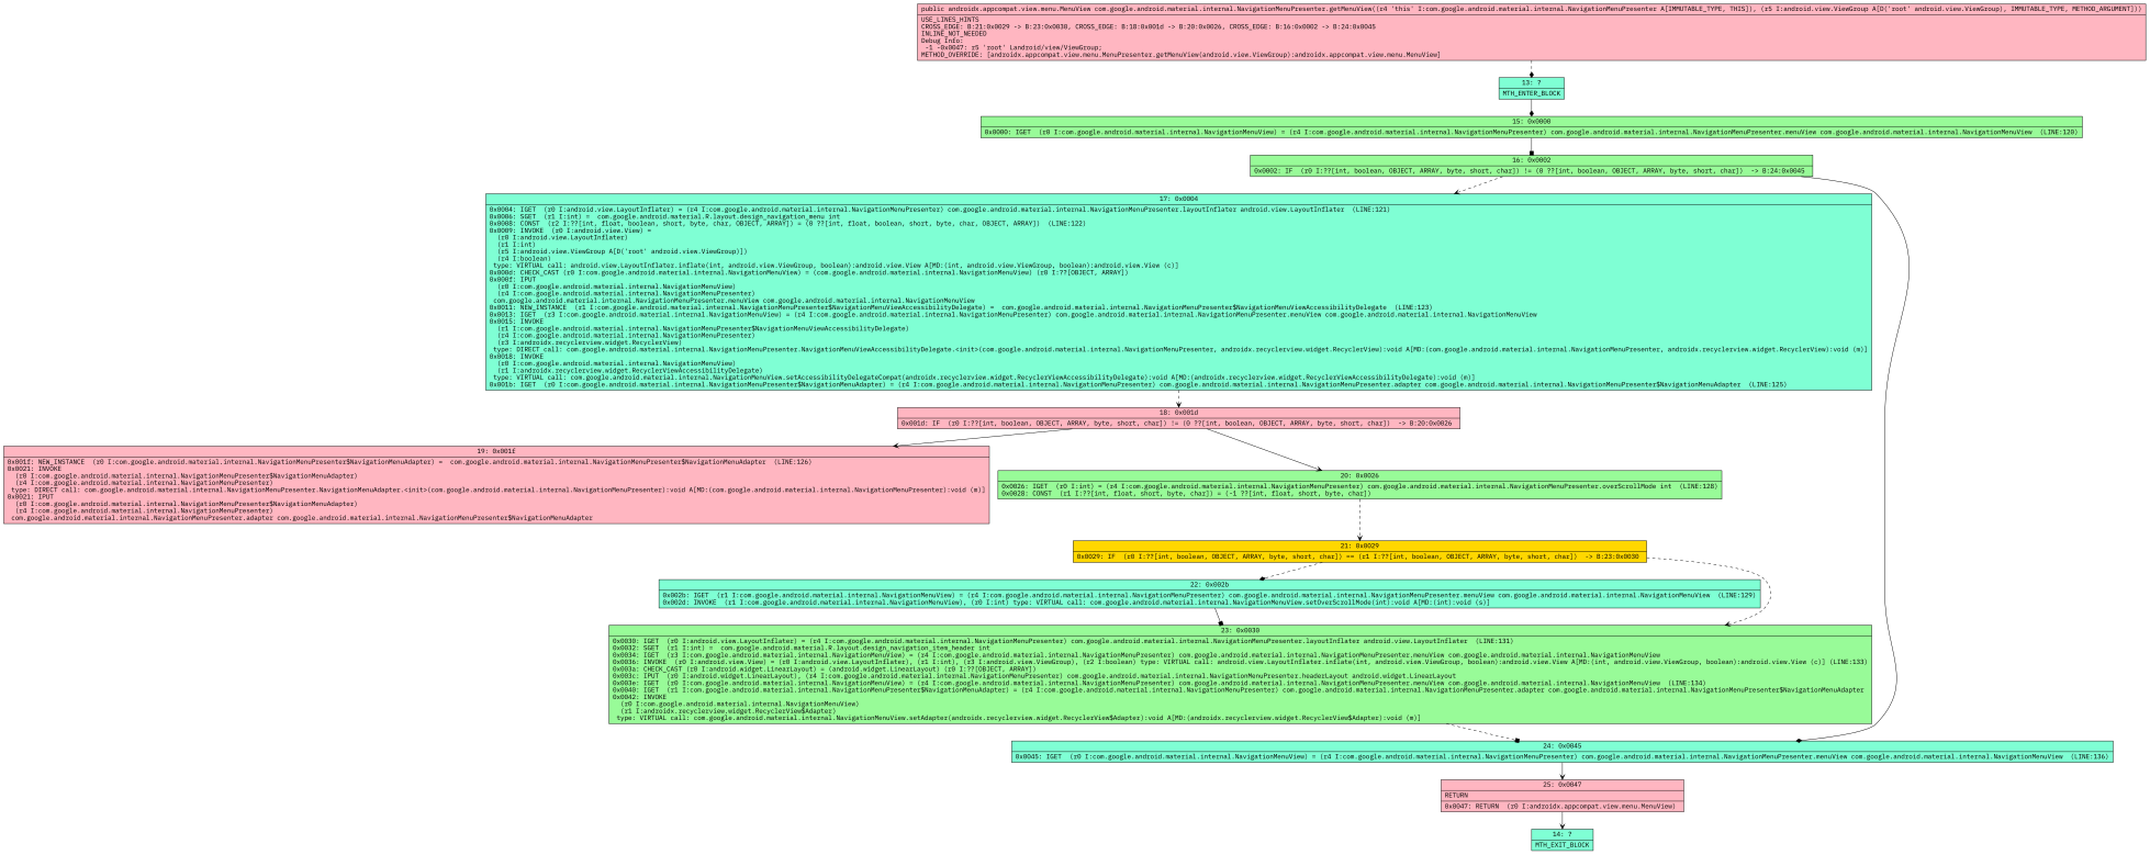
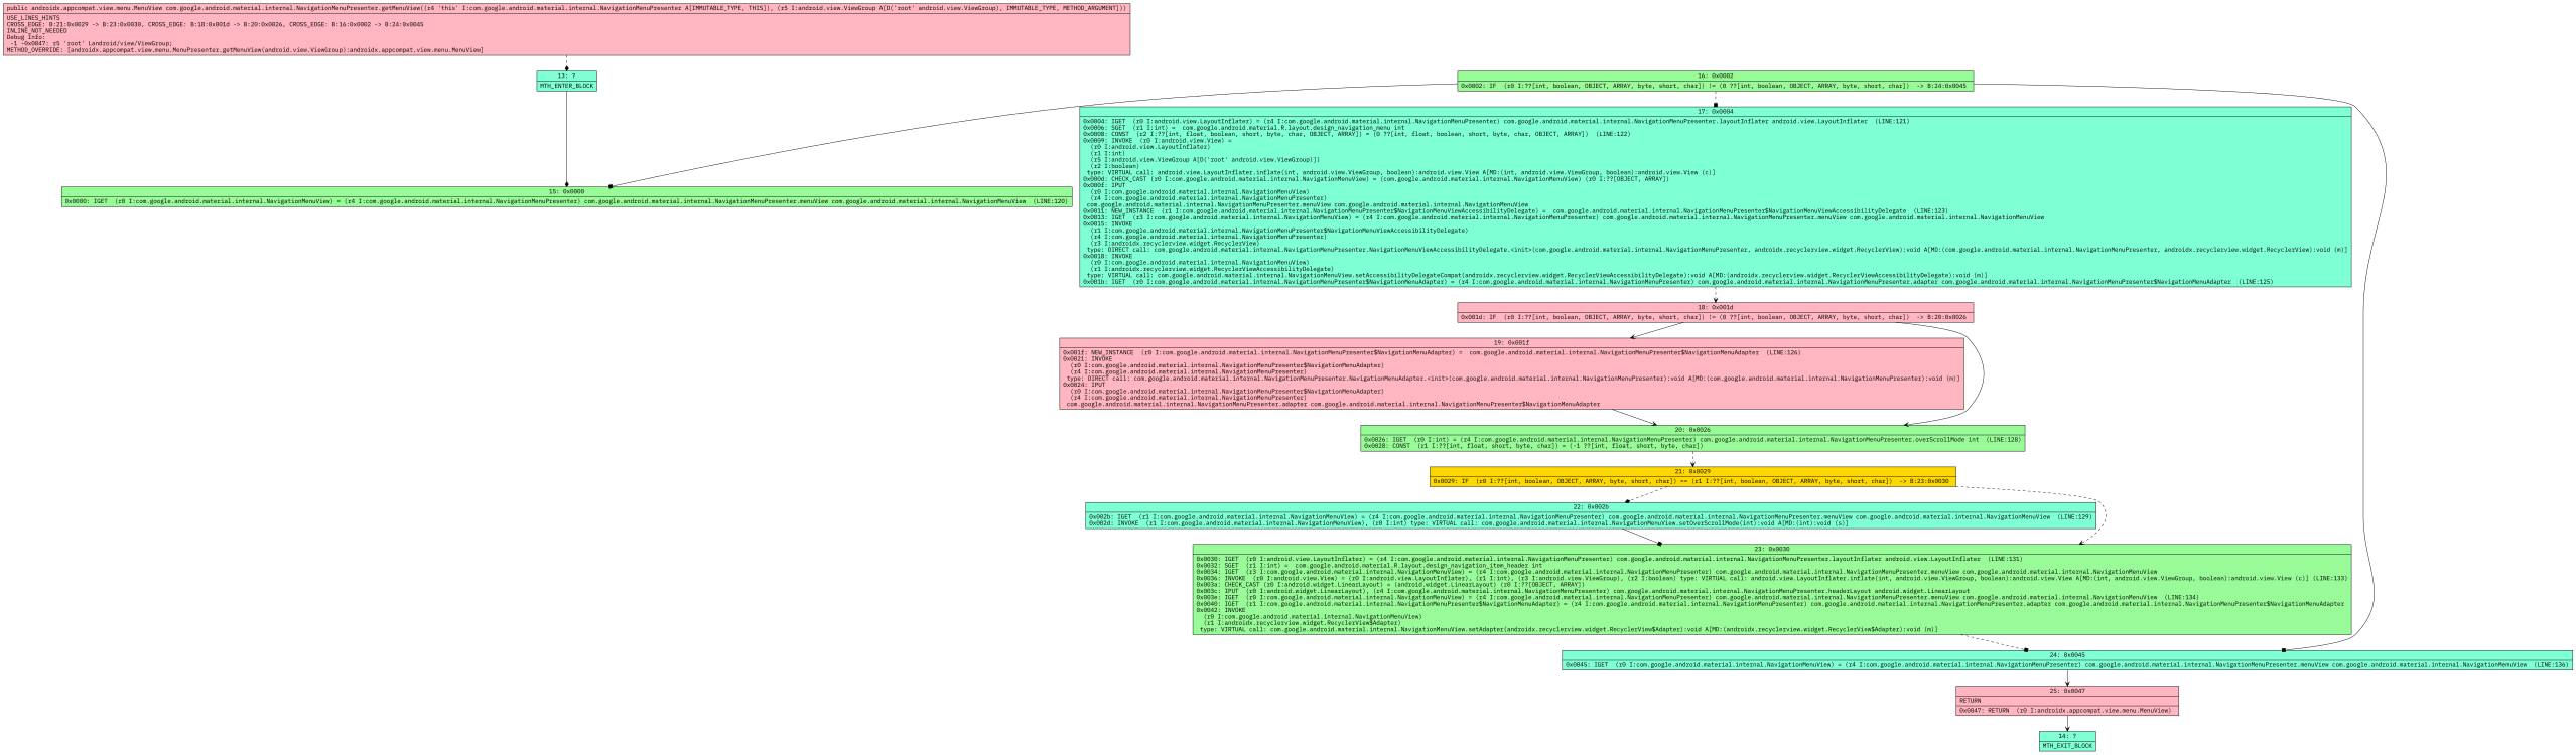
  digraph {
    fontname="IBM Plex Mono"
    node [fillcolor=aquamarine fontname="IBM Plex Mono" shape=record style=filled]
    edge [arrowhead=vee fontname="IBM Plex Mono" style=solid]
    n1 [label="{13\:\ ?|MTH_ENTER_BLOCK\l}"]
    n2 [fillcolor=palegreen label="{15\:\ 0x0000|0x0000: IGET  (r0 I:com.google.android.material.internal.NavigationMenuView) = (r4 I:com.google.android.material.internal.NavigationMenuPresenter) com.google.android.material.internal.NavigationMenuPresenter.menuView com.google.android.material.internal.NavigationMenuView  (LINE:120)\l}"]
    n3 [fillcolor=palegreen label="{16\:\ 0x0002|0x0002: IF  (r0 I:??[int, boolean, OBJECT, ARRAY, byte, short, char]) != (0 ??[int, boolean, OBJECT, ARRAY, byte, short, char])  \-\> B:24:0x0045 \l}"]
-   n4 [label="{17\:\ 0x0004|0x0004: IGET  (r0 I:android.view.LayoutInflater) = (r4 I:com.google.android.material.internal.NavigationMenuPresenter) com.google.android.material.internal.NavigationMenuPresenter.layoutInflater android.view.LayoutInflater  (LINE:121)\l0x0006: SGET  (r1 I:int) =  com.google.android.material.R.layout.design_navigation_menu int \l0x0008: CONST  (r2 I:??[int, float, boolean, short, byte, char, OBJECT, ARRAY]) = (0 ??[int, float, boolean, short, byte, char, OBJECT, ARRAY])  (LINE:122)\l0x0009: INVOKE  (r0 I:android.view.View) = \l  (r0 I:android.view.LayoutInflater)\l  (r1 I:int)\l  (r5 I:android.view.ViewGroup A[D('root' android.view.ViewGroup)])\l  (r4 I:boolean)\l type: VIRTUAL call: android.view.LayoutInflater.inflate(int, android.view.ViewGroup, boolean):android.view.View A[MD:(int, android.view.ViewGroup, boolean):android.view.View (c)]\l0x000d: CHECK_CAST (r0 I:com.google.android.material.internal.NavigationMenuView) = (com.google.android.material.internal.NavigationMenuView) (r0 I:??[OBJECT, ARRAY]) \l0x000f: IPUT  \l  (r0 I:com.google.android.material.internal.NavigationMenuView)\l  (r4 I:com.google.android.material.internal.NavigationMenuPresenter)\l com.google.android.material.internal.NavigationMenuPresenter.menuView com.google.android.material.internal.NavigationMenuView \l0x0011: NEW_INSTANCE  (r1 I:com.google.android.material.internal.NavigationMenuPresenter$NavigationMenuViewAccessibilityDelegate) =  com.google.android.material.internal.NavigationMenuPresenter$NavigationMenuViewAccessibilityDelegate  (LINE:123)\l0x0013: IGET  (r3 I:com.google.android.material.internal.NavigationMenuView) = (r4 I:com.google.android.material.internal.NavigationMenuPresenter) com.google.android.material.internal.NavigationMenuPresenter.menuView com.google.android.material.internal.NavigationMenuView \l0x0015: INVOKE  \l  (r1 I:com.google.android.material.internal.NavigationMenuPresenter$NavigationMenuViewAccessibilityDelegate)\l  (r4 I:com.google.android.material.internal.NavigationMenuPresenter)\l  (r3 I:androidx.recyclerview.widget.RecyclerView)\l type: DIRECT call: com.google.android.material.internal.NavigationMenuPresenter.NavigationMenuViewAccessibilityDelegate.\<init\>(com.google.android.material.internal.NavigationMenuPresenter, androidx.recyclerview.widget.RecyclerView):void A[MD:(com.google.android.material.internal.NavigationMenuPresenter, androidx.recyclerview.widget.RecyclerView):void (m)]\l0x0018: INVOKE  \l  (r0 I:com.google.android.material.internal.NavigationMenuView)\l  (r1 I:androidx.recyclerview.widget.RecyclerViewAccessibilityDelegate)\l type: VIRTUAL call: com.google.android.material.internal.NavigationMenuView.setAccessibilityDelegateCompat(androidx.recyclerview.widget.RecyclerViewAccessibilityDelegate):void A[MD:(androidx.recyclerview.widget.RecyclerViewAccessibilityDelegate):void (m)]\l0x001b: IGET  (r0 I:com.google.android.material.internal.NavigationMenuPresenter$NavigationMenuAdapter) = (r4 I:com.google.android.material.internal.NavigationMenuPresenter) com.google.android.material.internal.NavigationMenuPresenter.adapter com.google.android.material.internal.NavigationMenuPresenter$NavigationMenuAdapter  (LINE:125)\l}"]
+   n4 [label="{17\:\ 0x0004|0x0004: IGET  (r0 I:android.view.LayoutInflater) = (r4 I:com.google.android.material.internal.NavigationMenuPresenter) com.google.android.material.internal.NavigationMenuPresenter.layoutInflater android.view.LayoutInflater  (LINE:121)\l0x0006: SGET  (r1 I:int) =  com.google.android.material.R.layout.design_navigation_menu int \l0x0008: CONST  (r2 I:??[int, float, boolean, short, byte, char, OBJECT, ARRAY]) = (0 ??[int, float, boolean, short, byte, char, OBJECT, ARRAY])  (LINE:122)\l0x0009: INVOKE  (r0 I:android.view.View) = \l  (r0 I:android.view.LayoutInflater)\l  (r1 I:int)\l  (r5 I:android.view.ViewGroup A[D('root' android.view.ViewGroup)])\l  (r2 I:boolean)\l type: VIRTUAL call: android.view.LayoutInflater.inflate(int, android.view.ViewGroup, boolean):android.view.View A[MD:(int, android.view.ViewGroup, boolean):android.view.View (c)]\l0x000d: CHECK_CAST (r0 I:com.google.android.material.internal.NavigationMenuView) = (com.google.android.material.internal.NavigationMenuView) (r0 I:??[OBJECT, ARRAY]) \l0x000f: IPUT  \l  (r0 I:com.google.android.material.internal.NavigationMenuView)\l  (r4 I:com.google.android.material.internal.NavigationMenuPresenter)\l com.google.android.material.internal.NavigationMenuPresenter.menuView com.google.android.material.internal.NavigationMenuView \l0x0011: NEW_INSTANCE  (r1 I:com.google.android.material.internal.NavigationMenuPresenter$NavigationMenuViewAccessibilityDelegate) =  com.google.android.material.internal.NavigationMenuPresenter$NavigationMenuViewAccessibilityDelegate  (LINE:123)\l0x0013: IGET  (r3 I:com.google.android.material.internal.NavigationMenuView) = (r4 I:com.google.android.material.internal.NavigationMenuPresenter) com.google.android.material.internal.NavigationMenuPresenter.menuView com.google.android.material.internal.NavigationMenuView \l0x0015: INVOKE  \l  (r1 I:com.google.android.material.internal.NavigationMenuPresenter$NavigationMenuViewAccessibilityDelegate)\l  (r4 I:com.google.android.material.internal.NavigationMenuPresenter)\l  (r3 I:androidx.recyclerview.widget.RecyclerView)\l type: DIRECT call: com.google.android.material.internal.NavigationMenuPresenter.NavigationMenuViewAccessibilityDelegate.\<init\>(com.google.android.material.internal.NavigationMenuPresenter, androidx.recyclerview.widget.RecyclerView):void A[MD:(com.google.android.material.internal.NavigationMenuPresenter, androidx.recyclerview.widget.RecyclerView):void (m)]\l0x0018: INVOKE  \l  (r0 I:com.google.android.material.internal.NavigationMenuView)\l  (r1 I:androidx.recyclerview.widget.RecyclerViewAccessibilityDelegate)\l type: VIRTUAL call: com.google.android.material.internal.NavigationMenuView.setAccessibilityDelegateCompat(androidx.recyclerview.widget.RecyclerViewAccessibilityDelegate):void A[MD:(androidx.recyclerview.widget.RecyclerViewAccessibilityDelegate):void (m)]\l0x001b: IGET  (r0 I:com.google.android.material.internal.NavigationMenuPresenter$NavigationMenuAdapter) = (r4 I:com.google.android.material.internal.NavigationMenuPresenter) com.google.android.material.internal.NavigationMenuPresenter.adapter com.google.android.material.internal.NavigationMenuPresenter$NavigationMenuAdapter  (LINE:125)\l}"]
    n5 [label="{24\:\ 0x0045|0x0045: IGET  (r0 I:com.google.android.material.internal.NavigationMenuView) = (r4 I:com.google.android.material.internal.NavigationMenuPresenter) com.google.android.material.internal.NavigationMenuPresenter.menuView com.google.android.material.internal.NavigationMenuView  (LINE:136)\l}"]
    n6 [fillcolor=lightpink label="{18\:\ 0x001d|0x001d: IF  (r0 I:??[int, boolean, OBJECT, ARRAY, byte, short, char]) != (0 ??[int, boolean, OBJECT, ARRAY, byte, short, char])  \-\> B:20:0x0026 \l}"]
    n7 [fillcolor=lightpink label="{25\:\ 0x0047|RETURN\l|0x0047: RETURN  (r0 I:androidx.appcompat.view.menu.MenuView) \l}"]
-   n8 [fillcolor=lightpink label="{19\:\ 0x001f|0x001f: NEW_INSTANCE  (r0 I:com.google.android.material.internal.NavigationMenuPresenter$NavigationMenuAdapter) =  com.google.android.material.internal.NavigationMenuPresenter$NavigationMenuAdapter  (LINE:126)\l0x0021: INVOKE  \l  (r0 I:com.google.android.material.internal.NavigationMenuPresenter$NavigationMenuAdapter)\l  (r4 I:com.google.android.material.internal.NavigationMenuPresenter)\l type: DIRECT call: com.google.android.material.internal.NavigationMenuPresenter.NavigationMenuAdapter.\<init\>(com.google.android.material.internal.NavigationMenuPresenter):void A[MD:(com.google.android.material.internal.NavigationMenuPresenter):void (m)]\l0x0021: IPUT  \l  (r0 I:com.google.android.material.internal.NavigationMenuPresenter$NavigationMenuAdapter)\l  (r4 I:com.google.android.material.internal.NavigationMenuPresenter)\l com.google.android.material.internal.NavigationMenuPresenter.adapter com.google.android.material.internal.NavigationMenuPresenter$NavigationMenuAdapter \l}"]
+   n8 [fillcolor=lightpink label="{19\:\ 0x001f|0x001f: NEW_INSTANCE  (r0 I:com.google.android.material.internal.NavigationMenuPresenter$NavigationMenuAdapter) =  com.google.android.material.internal.NavigationMenuPresenter$NavigationMenuAdapter  (LINE:126)\l0x0021: INVOKE  \l  (r0 I:com.google.android.material.internal.NavigationMenuPresenter$NavigationMenuAdapter)\l  (r4 I:com.google.android.material.internal.NavigationMenuPresenter)\l type: DIRECT call: com.google.android.material.internal.NavigationMenuPresenter.NavigationMenuAdapter.\<init\>(com.google.android.material.internal.NavigationMenuPresenter):void A[MD:(com.google.android.material.internal.NavigationMenuPresenter):void (m)]\l0x0024: IPUT  \l  (r0 I:com.google.android.material.internal.NavigationMenuPresenter$NavigationMenuAdapter)\l  (r4 I:com.google.android.material.internal.NavigationMenuPresenter)\l com.google.android.material.internal.NavigationMenuPresenter.adapter com.google.android.material.internal.NavigationMenuPresenter$NavigationMenuAdapter \l}"]
    n9 [fillcolor=palegreen label="{20\:\ 0x0026|0x0026: IGET  (r0 I:int) = (r4 I:com.google.android.material.internal.NavigationMenuPresenter) com.google.android.material.internal.NavigationMenuPresenter.overScrollMode int  (LINE:128)\l0x0028: CONST  (r1 I:??[int, float, short, byte, char]) = (\-1 ??[int, float, short, byte, char]) \l}"]
    n10 [fillcolor=gold label="{21\:\ 0x0029|0x0029: IF  (r0 I:??[int, boolean, OBJECT, ARRAY, byte, short, char]) == (r1 I:??[int, boolean, OBJECT, ARRAY, byte, short, char])  \-\> B:23:0x0030 \l}"]
    n11 [label="{22\:\ 0x002b|0x002b: IGET  (r1 I:com.google.android.material.internal.NavigationMenuView) = (r4 I:com.google.android.material.internal.NavigationMenuPresenter) com.google.android.material.internal.NavigationMenuPresenter.menuView com.google.android.material.internal.NavigationMenuView  (LINE:129)\l0x002d: INVOKE  (r1 I:com.google.android.material.internal.NavigationMenuView), (r0 I:int) type: VIRTUAL call: com.google.android.material.internal.NavigationMenuView.setOverScrollMode(int):void A[MD:(int):void (s)]\l}"]
    n12 [fillcolor=palegreen label="{23\:\ 0x0030|0x0030: IGET  (r0 I:android.view.LayoutInflater) = (r4 I:com.google.android.material.internal.NavigationMenuPresenter) com.google.android.material.internal.NavigationMenuPresenter.layoutInflater android.view.LayoutInflater  (LINE:131)\l0x0032: SGET  (r1 I:int) =  com.google.android.material.R.layout.design_navigation_item_header int \l0x0034: IGET  (r3 I:com.google.android.material.internal.NavigationMenuView) = (r4 I:com.google.android.material.internal.NavigationMenuPresenter) com.google.android.material.internal.NavigationMenuPresenter.menuView com.google.android.material.internal.NavigationMenuView \l0x0036: INVOKE  (r0 I:android.view.View) = (r0 I:android.view.LayoutInflater), (r1 I:int), (r3 I:android.view.ViewGroup), (r2 I:boolean) type: VIRTUAL call: android.view.LayoutInflater.inflate(int, android.view.ViewGroup, boolean):android.view.View A[MD:(int, android.view.ViewGroup, boolean):android.view.View (c)] (LINE:133)\l0x003a: CHECK_CAST (r0 I:android.widget.LinearLayout) = (android.widget.LinearLayout) (r0 I:??[OBJECT, ARRAY]) \l0x003c: IPUT  (r0 I:android.widget.LinearLayout), (r4 I:com.google.android.material.internal.NavigationMenuPresenter) com.google.android.material.internal.NavigationMenuPresenter.headerLayout android.widget.LinearLayout \l0x003e: IGET  (r0 I:com.google.android.material.internal.NavigationMenuView) = (r4 I:com.google.android.material.internal.NavigationMenuPresenter) com.google.android.material.internal.NavigationMenuPresenter.menuView com.google.android.material.internal.NavigationMenuView  (LINE:134)\l0x0040: IGET  (r1 I:com.google.android.material.internal.NavigationMenuPresenter$NavigationMenuAdapter) = (r4 I:com.google.android.material.internal.NavigationMenuPresenter) com.google.android.material.internal.NavigationMenuPresenter.adapter com.google.android.material.internal.NavigationMenuPresenter$NavigationMenuAdapter \l0x0042: INVOKE  \l  (r0 I:com.google.android.material.internal.NavigationMenuView)\l  (r1 I:androidx.recyclerview.widget.RecyclerView$Adapter)\l type: VIRTUAL call: com.google.android.material.internal.NavigationMenuView.setAdapter(androidx.recyclerview.widget.RecyclerView$Adapter):void A[MD:(androidx.recyclerview.widget.RecyclerView$Adapter):void (m)]\l}"]
    n13 [label="{14\:\ ?|MTH_EXIT_BLOCK\l}"]
    n14 [fillcolor=lightpink label="{public androidx.appcompat.view.menu.MenuView com.google.android.material.internal.NavigationMenuPresenter.getMenuView((r4 'this' I:com.google.android.material.internal.NavigationMenuPresenter A[IMMUTABLE_TYPE, THIS]), (r5 I:android.view.ViewGroup A[D('root' android.view.ViewGroup), IMMUTABLE_TYPE, METHOD_ARGUMENT]))  | USE_LINES_HINTS\lCROSS_EDGE: B:21:0x0029 \-\> B:23:0x0030, CROSS_EDGE: B:18:0x001d \-\> B:20:0x0026, CROSS_EDGE: B:16:0x0002 \-\> B:24:0x0045\lINLINE_NOT_NEEDED\lDebug Info:\l  \-1 \-0x0047: r5 'root' Landroid\/view\/ViewGroup;\lMETHOD_OVERRIDE: [androidx.appcompat.view.menu.MenuPresenter.getMenuView(android.view.ViewGroup):androidx.appcompat.view.menu.MenuView]\l}"]
    n1 -> n2 [arrowhead=diamond]
-   n2 -> n3 [arrowhead=box]
-   n3 -> n4 [style=dashed]
-   n3 -> n5 [arrowhead=diamond]
+   n3 -> n2 [arrowhead=box]
+   n3 -> n4 [arrowhead=box style=dashed]
+   n3 -> n5 [arrowhead=box]
    n4 -> n6 [style=dashed]
    n5 -> n7
    n6 -> n8
    n6 -> n9
    n7 -> n13
+   n8 -> n9
    n9 -> n10 [style=dashed]
    n10 -> n11 [arrowhead=diamond style=dashed]
    n10 -> n12 [style=dashed]
    n11 -> n12 [arrowhead=box]
    n12 -> n5 [arrowhead=box style=dashed]
    n14 -> n1 [arrowhead=diamond style=dashed]
  }
